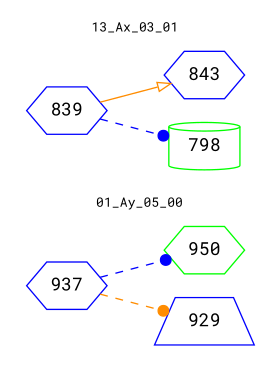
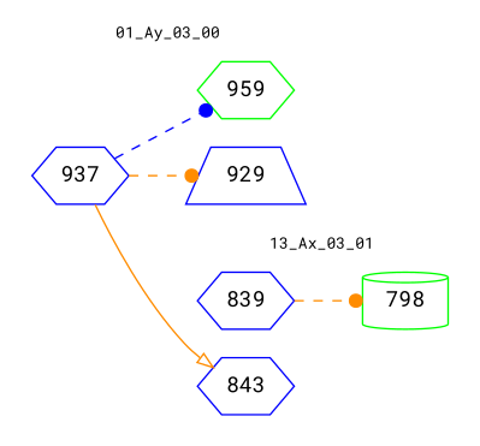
  digraph {
    fontname="Roboto Mono"
    rankdir=LR
    node [color=blue fontname="Roboto Mono" shape=hexagon]
    edge [arrowhead=dot color=darkorange fontname="Roboto Mono" style=dashed]
    n1 [label=937]
    n2 [label=929 shape=trapezium]
-   n3 [color=green label=950]
+   n3 [color=green label=959]
    n4 [label=839]
    n5 [color=green label=798 shape=cylinder]
    n6 [label=843]
    subgraph cluster_1 {
      color=white
      fontsize=10
-     label="01_Ay_05_00"
+     label="01_Ay_03_00"
      n1
      n2
      n3
    }
    subgraph cluster_2 {
      color=white
      fontsize=10
      label="13_Ax_03_01"
      n4
      n5
      n6
    }
    n1 -> n2
    n1 -> n3 [color=blue]
-   n4 -> n5 [color=blue]
-   n4 -> n6 [arrowhead=onormal style=solid]
+   n4 -> n5
+   n1 -> n6 [arrowhead=onormal style=solid]
  }
